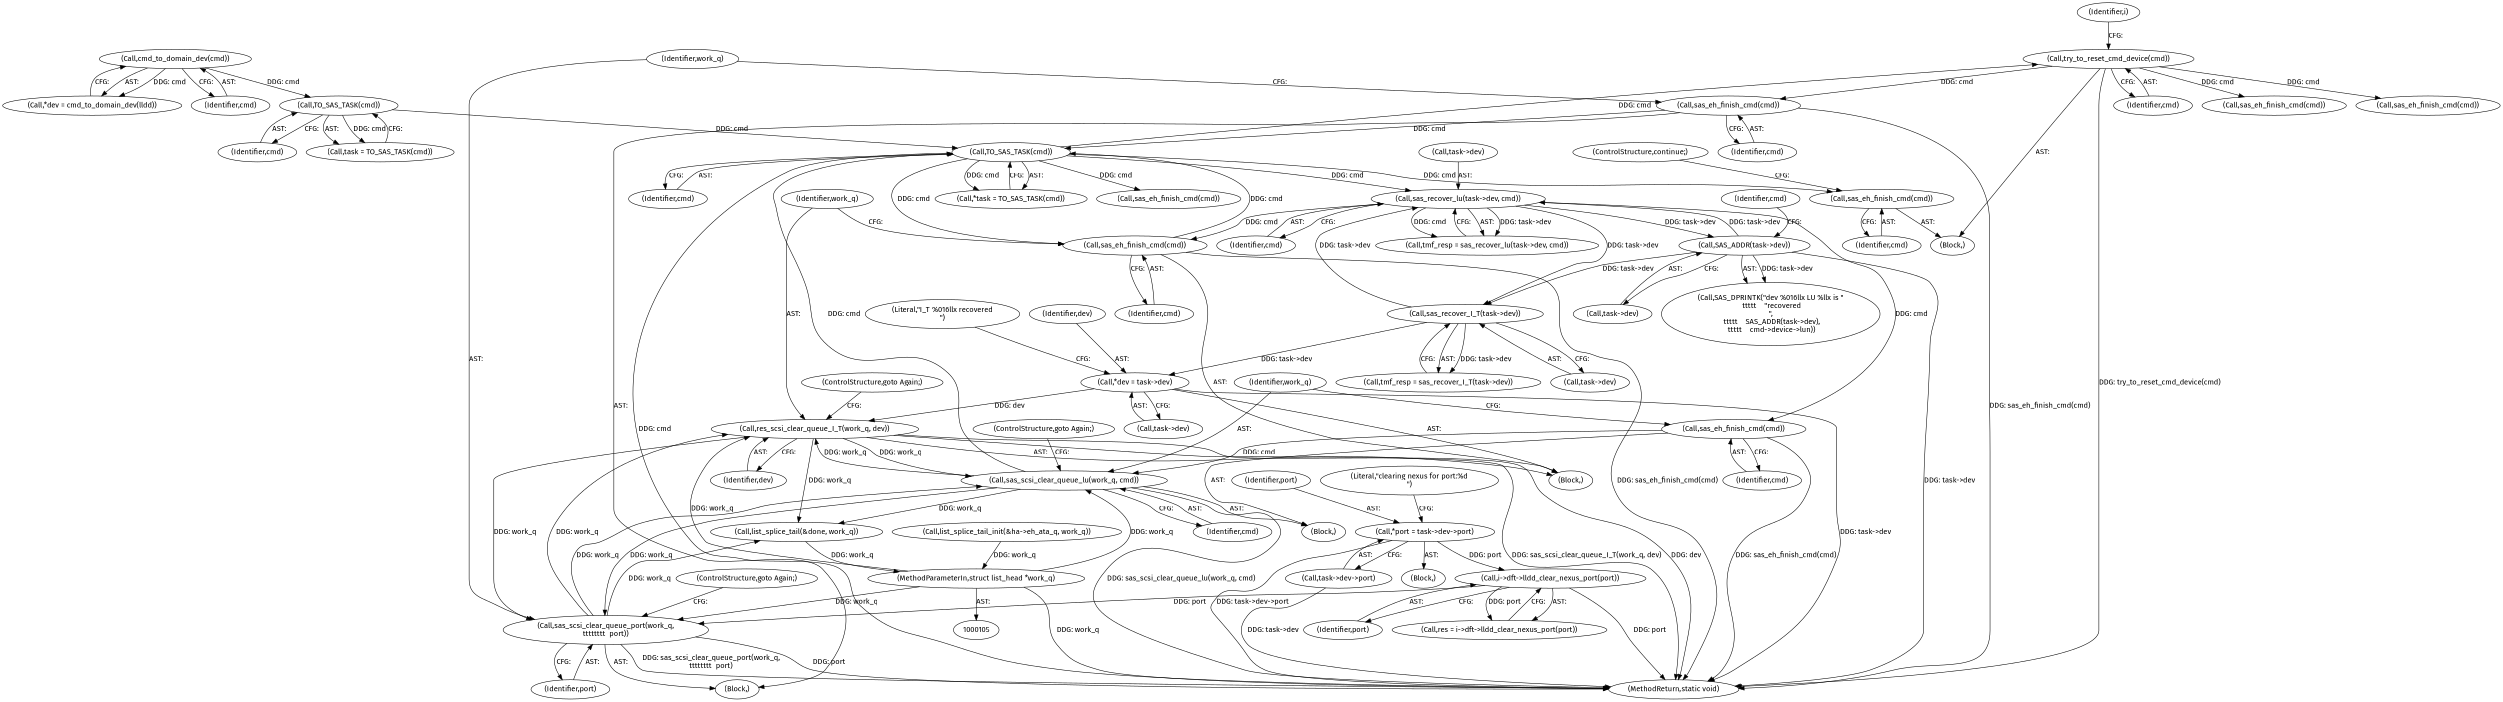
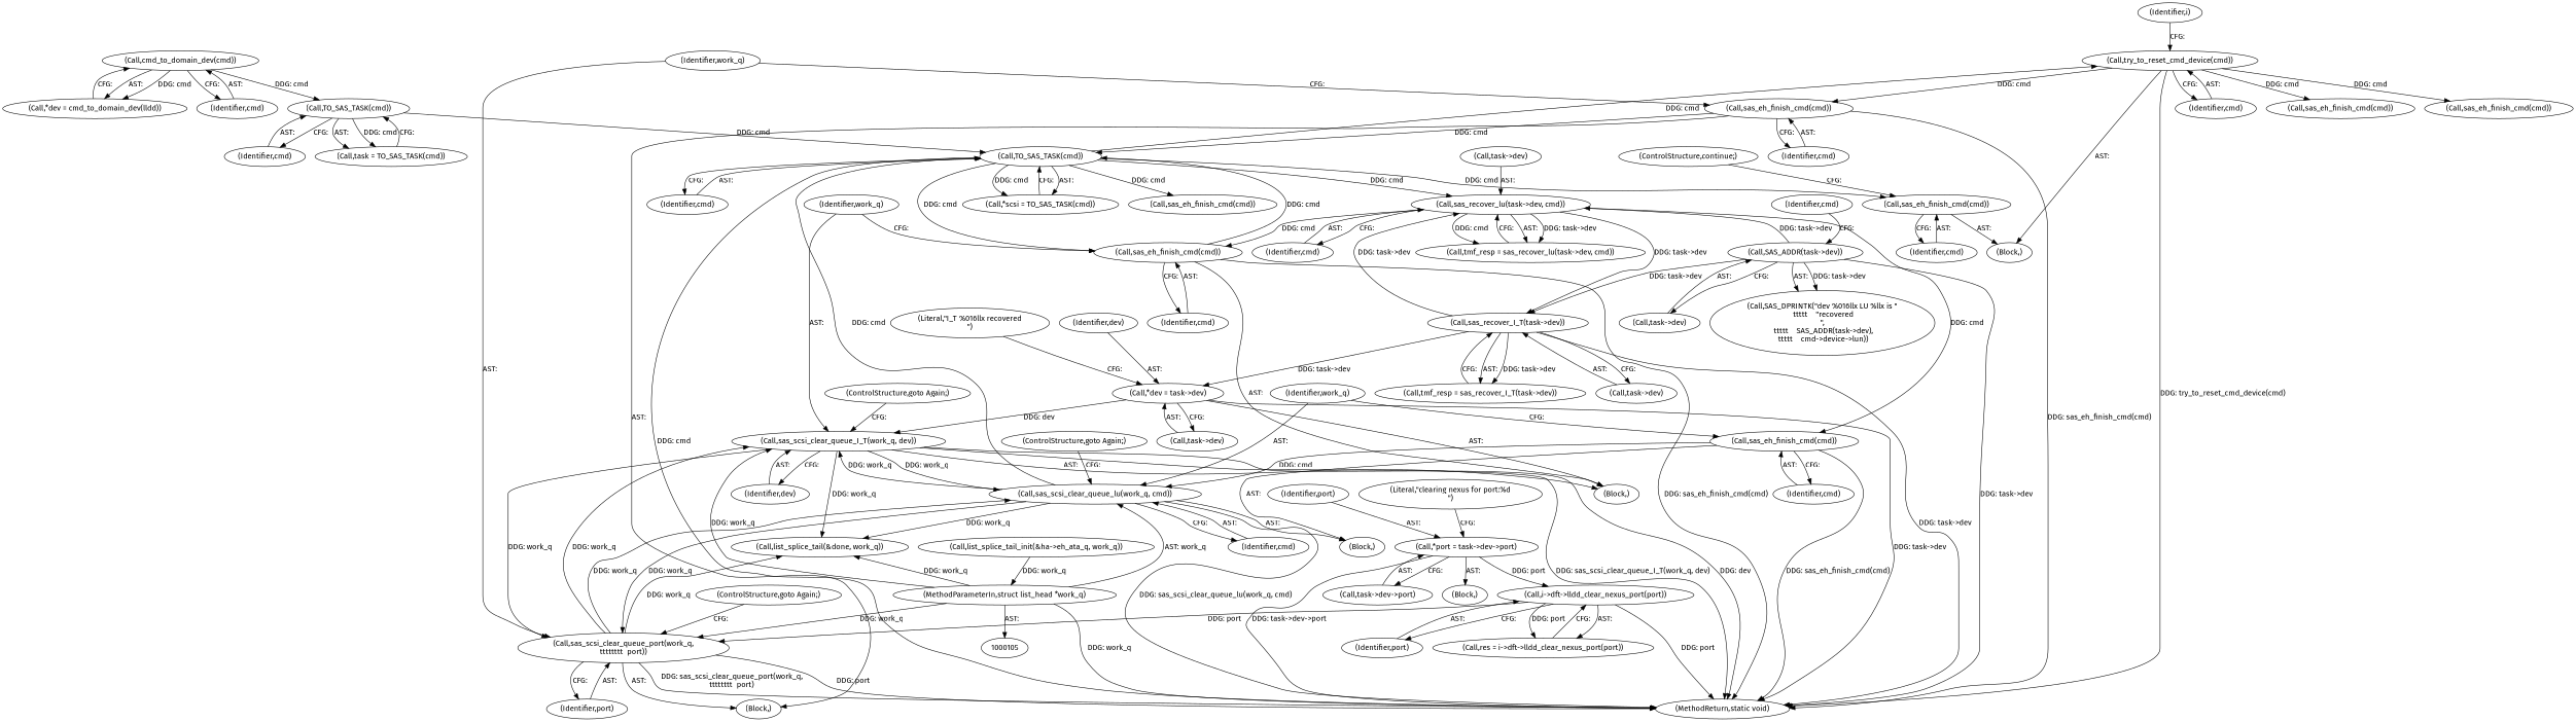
  digraph {
    fontname="Fira Sans"
    node [fontname="Fira Sans"]
    edge [fontname="Fira Sans"]
    n1 [label="(Call,sas_eh_finish_cmd(cmd))"]
    n2 [label="(Identifier,cmd)"]
    n3 [label="(Block,)"]
    n4 [label="(Call,TO_SAS_TASK(cmd))"]
    n5 [label="(Call,try_to_reset_cmd_device(cmd))"]
    n6 [label="(Call,sas_recover_lu(task->dev, cmd))"]
    n7 [label="(Call,sas_eh_finish_cmd(cmd))"]
    n8 [label="(MethodReturn,static void)"]
    n9 [label="(Identifier,cmd)"]
-   n10 [label="(Call,*task = TO_SAS_TASK(cmd))"]
+   n10 [label="(Call,*scsi = TO_SAS_TASK(cmd))"]
    n11 [label="(Call,sas_eh_finish_cmd(cmd))"]
    n12 [label="(Call,sas_eh_finish_cmd(cmd))"]
    n13 [label="(Identifier,cmd)"]
    n14 [label="(Call,sas_eh_finish_cmd(cmd))"]
    n15 [label="(Call,sas_eh_finish_cmd(cmd))"]
    n16 [label="(Call,SAS_ADDR(task->dev))"]
    n17 [label="(Call,sas_recover_I_T(task->dev))"]
    n18 [label="(Call,sas_eh_finish_cmd(cmd))"]
    n19 [label="(Call,tmf_resp = sas_recover_lu(task->dev, cmd))"]
    n20 [label="(Identifier,cmd)"]
    n21 [label="(Identifier,cmd)"]
    n22 [label="(Block,)"]
    n23 [label="(Call,TO_SAS_TASK(cmd))"]
    n24 [label="(Identifier,cmd)"]
    n25 [label="(Call,task = TO_SAS_TASK(cmd))"]
    n26 [label="(Call,cmd_to_domain_dev(cmd))"]
    n27 [label="(Call,*dev = cmd_to_domain_dev(lldd))"]
    n28 [label="(Identifier,cmd)"]
    n29 [label="(Identifier,cmd)"]
    n30 [label="(Block,)"]
    n31 [label="(Call,task->dev)"]
    n32 [label="(Call,SAS_DPRINTK(\"dev %016llx LU %llx is \"\n \t\t\t\t\t    \"recovered\n\",\n \t\t\t\t\t    SAS_ADDR(task->dev),\n \t\t\t\t\t    cmd->device->lun))"]
    n33 [label="(Call,*dev = task->dev)"]
    n34 [label="(Call,tmf_resp = sas_recover_I_T(task->dev))"]
    n35 [label="(Call,task->dev)"]
    n36 [label="(Call,sas_scsi_clear_queue_lu(work_q, cmd))"]
    n37 [label="(Block,)"]
    n38 [label="(Identifier,cmd)"]
-   n39 [label="(Call,res_scsi_clear_queue_I_T(work_q, dev))"]
+   n39 [label="(Call,sas_scsi_clear_queue_I_T(work_q, dev))"]
    n40 [label="(Call,task->dev)"]
    n41 [label="(Call,sas_scsi_clear_queue_port(work_q,\n\t\t\t\t\t\t\t\t  port))"]
    n42 [label="(Identifier,cmd)"]
    n43 [label="(Call,list_splice_tail(&done, work_q))"]
    n44 [label="(Identifier,port)"]
    n45 [label="(Identifier,dev)"]
    n46 [label="(MethodParameterIn,struct list_head *work_q)"]
    1000105
    n48 [label="(Call,list_splice_tail_init(&ha->eh_ata_q, work_q))"]
    n49 [label="(Call,i->dft->lldd_clear_nexus_port(port))"]
    n50 [label="(Identifier,port)"]
    n51 [label="(Call,res = i->dft->lldd_clear_nexus_port(port))"]
    n52 [label="(Call,*port = task->dev->port)"]
    n53 [label="(Call,task->dev->port)"]
    n54 [label="(Block,)"]
    n55 [label="(Identifier,work_q)"]
    n56 [label="(Call,task->dev)"]
    n57 [label="(Identifier,cmd)"]
    n58 [label="(Identifier,work_q)"]
    n59 [label="(Literal,\"clearing nexus for port:%d\n\")"]
    n60 [label="(ControlStructure,goto Again;)"]
    n61 [label="(ControlStructure,goto Again;)"]
    n62 [label="(ControlStructure,goto Again;)"]
    n63 [label="(Identifier,port)"]
    n64 [label="(Literal,\"I_T %016llx recovered\n\")"]
    n65 [label="(ControlStructure,continue;)"]
    n66 [label="(Identifier,i)"]
    n67 [label="(Identifier,dev)"]
    n68 [label="(Identifier,work_q)"]
    n1 -> n2 [label="CFG: "]
    n1 -> n3 [label="AST: "]
    n2 -> n1 [label="AST: "]
    n4 -> n1 [label="DDG: cmd"]
    n4 -> n5 [label="DDG: cmd"]
    n4 -> n6 [label="DDG: cmd"]
    n4 -> n7 [label="DDG: cmd"]
    n4 -> n8 [label="DDG: cmd"]
    n4 -> n9 [label="CFG: "]
    n4 -> n10 [label="AST: "]
    n4 -> n10 [label="DDG: cmd"]
    n4 -> n11 [label="DDG: cmd"]
    n5 -> n3 [label="AST: "]
    n5 -> n8 [label="DDG: try_to_reset_cmd_device(cmd)"]
    n5 -> n12 [label="DDG: cmd"]
    n5 -> n13 [label="CFG: "]
    n5 -> n14 [label="DDG: cmd"]
    n5 -> n15 [label="DDG: cmd"]
    n6 -> n7 [label="DDG: cmd"]
-   n6 -> n16 [label="DDG: task->dev"]
    n6 -> n17 [label="DDG: task->dev"]
    n6 -> n18 [label="DDG: cmd"]
    n6 -> n19 [label="AST: "]
    n6 -> n19 [label="DDG: task->dev"]
    n6 -> n19 [label="DDG: cmd"]
    n6 -> n20 [label="CFG: "]
    n7 -> n4 [label="DDG: cmd"]
    n7 -> n8 [label="DDG: sas_eh_finish_cmd(cmd)"]
    n7 -> n21 [label="CFG: "]
    n7 -> n22 [label="AST: "]
    n9 -> n4 [label="AST: "]
    n10 -> n4 [label="CFG: "]
    n12 -> n4 [label="DDG: cmd"]
    n12 -> n8 [label="DDG: sas_eh_finish_cmd(cmd)"]
    n12 -> n29 [label="CFG: "]
    n12 -> n30 [label="AST: "]
    n13 -> n5 [label="AST: "]
    n16 -> n6 [label="DDG: task->dev"]
    n16 -> n8 [label="DDG: task->dev"]
    n16 -> n17 [label="DDG: task->dev"]
    n16 -> n31 [label="CFG: "]
    n16 -> n32 [label="AST: "]
    n16 -> n32 [label="DDG: task->dev"]
    n17 -> n6 [label="DDG: task->dev"]
-   n53 -> n8 [label="DDG: task->dev"]
+   n17 -> n8 [label="DDG: task->dev"]
    n17 -> n33 [label="DDG: task->dev"]
    n17 -> n34 [label="AST: "]
    n17 -> n34 [label="DDG: task->dev"]
    n17 -> n35 [label="CFG: "]
    n18 -> n8 [label="DDG: sas_eh_finish_cmd(cmd)"]
    n18 -> n36 [label="DDG: cmd"]
    n18 -> n37 [label="AST: "]
    n18 -> n38 [label="CFG: "]
    n19 -> n6 [label="CFG: "]
    n20 -> n6 [label="AST: "]
    n21 -> n7 [label="AST: "]
    n23 -> n4 [label="DDG: cmd"]
    n23 -> n24 [label="CFG: "]
    n23 -> n25 [label="AST: "]
    n23 -> n25 [label="DDG: cmd"]
    n24 -> n23 [label="AST: "]
    n25 -> n23 [label="CFG: "]
    n26 -> n23 [label="DDG: cmd"]
    n26 -> n27 [label="AST: "]
    n26 -> n27 [label="DDG: cmd"]
    n26 -> n28 [label="CFG: "]
    n27 -> n26 [label="CFG: "]
    n28 -> n26 [label="AST: "]
    n29 -> n12 [label="AST: "]
    n31 -> n16 [label="AST: "]
    n33 -> n8 [label="DDG: task->dev"]
    n33 -> n22 [label="AST: "]
    n33 -> n39 [label="DDG: dev"]
    n33 -> n40 [label="CFG: "]
    n34 -> n17 [label="CFG: "]
    n35 -> n17 [label="AST: "]
    n36 -> n4 [label="DDG: cmd"]
    n36 -> n8 [label="DDG: sas_scsi_clear_queue_lu(work_q, cmd)"]
    n36 -> n37 [label="AST: "]
    n36 -> n39 [label="DDG: work_q"]
    n36 -> n41 [label="DDG: work_q"]
    n36 -> n42 [label="CFG: "]
    n36 -> n43 [label="DDG: work_q"]
    n38 -> n18 [label="AST: "]
    n39 -> n8 [label="DDG: dev"]
    n39 -> n8 [label="DDG: sas_scsi_clear_queue_I_T(work_q, dev)"]
    n39 -> n22 [label="AST: "]
    n39 -> n36 [label="DDG: work_q"]
    n39 -> n41 [label="DDG: work_q"]
    n39 -> n43 [label="DDG: work_q"]
    n39 -> n45 [label="CFG: "]
    n40 -> n33 [label="AST: "]
    n41 -> n8 [label="DDG: sas_scsi_clear_queue_port(work_q,\n\t\t\t\t\t\t\t\t  port)"]
    n41 -> n8 [label="DDG: port"]
    n41 -> n30 [label="AST: "]
    n41 -> n36 [label="DDG: work_q"]
    n41 -> n39 [label="DDG: work_q"]
    n41 -> n43 [label="DDG: work_q"]
    n41 -> n44 [label="CFG: "]
    n42 -> n36 [label="AST: "]
    n44 -> n41 [label="AST: "]
    n45 -> n39 [label="AST: "]
    n46 -> n8 [label="DDG: work_q"]
-   n46 -> n36 [label="DDG: work_q"]
+   n46 -> n36 [label="AST: work_q"]
    n46 -> n39 [label="DDG: work_q"]
    n46 -> n41 [label="DDG: work_q"]
-   n43 -> n46 [label="DDG: work_q"]
+   n46 -> n43 [label="DDG: work_q"]
    n46 -> 1000105 [label="AST: "]
    n48 -> n46 [label="DDG: work_q"]
    n49 -> n8 [label="DDG: port"]
    n49 -> n41 [label="DDG: port"]
    n49 -> n50 [label="CFG: "]
    n49 -> n51 [label="AST: "]
    n49 -> n51 [label="DDG: port"]
    n50 -> n49 [label="AST: "]
    n51 -> n49 [label="CFG: "]
    n52 -> n8 [label="DDG: task->dev->port"]
    n52 -> n49 [label="DDG: port"]
    n52 -> n53 [label="CFG: "]
    n52 -> n54 [label="AST: "]
    n53 -> n52 [label="AST: "]
    n55 -> n12 [label="CFG: "]
    n55 -> n41 [label="AST: "]
    n56 -> n6 [label="AST: "]
    n57 -> n16 [label="CFG: "]
    n58 -> n7 [label="CFG: "]
    n58 -> n39 [label="AST: "]
    n59 -> n52 [label="CFG: "]
    n60 -> n39 [label="CFG: "]
    n61 -> n36 [label="CFG: "]
    n62 -> n41 [label="CFG: "]
    n63 -> n52 [label="AST: "]
    n64 -> n33 [label="CFG: "]
    n65 -> n1 [label="CFG: "]
    n66 -> n5 [label="CFG: "]
    n67 -> n33 [label="AST: "]
    n68 -> n18 [label="CFG: "]
    n68 -> n36 [label="AST: "]
  }
